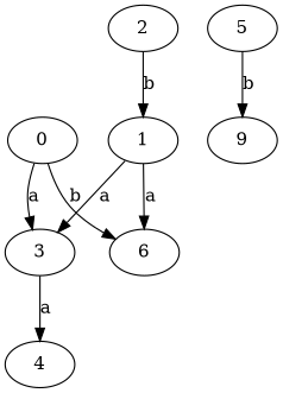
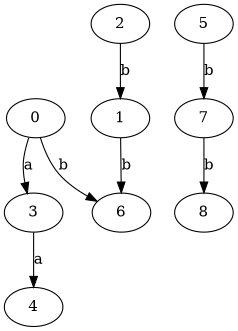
  strict digraph {
    0
    3
    6
    4
    5
-   7 [label=9]
+   7
    1
    2
+   8
    0 -> 3 [label=a]
    0 -> 6 [label=b]
    3 -> 4 [label=a]
    5 -> 7 [label=b]
-   1 -> 3 [label=a]
-   1 -> 6 [label=a]
+   7 -> 8 [label=b]
+   1 -> 6 [label=b]
    2 -> 1 [label=b]
  }
